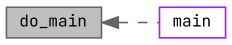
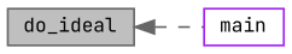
  digraph {
    rankdir=LR
    fontname="JetBrains Mono"
    node [fontname="JetBrains Mono" fontsize=10 shape=record style=filled]
-   n1 [color=gray40 fillcolor=grey75 fontcolor=black height=0.2 label=do_main width=0.4]
+   n1 [color=gray40 fillcolor=grey75 fontcolor=black height=0.2 label=do_ideal width=0.4]
    n2 [color=purple fillcolor=white height=0.2 label=main width=0.4]
    n1 -> n2 [color=gray40 dir=back fontname="JetBrains Mono" fontsize=10 labelfontname=Helvetica labelfontsize=10 style=dashed]
  }
